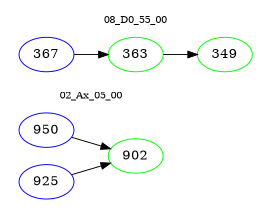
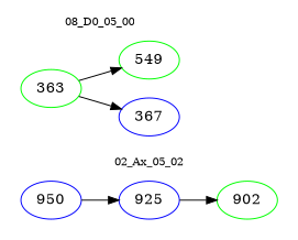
  digraph {
    rankdir=LR
    node [color=blue]
    edge [color=black]
    n1 [label=950]
    n2 [label=925]
    n3 [color=green label=902]
    n4 [label=367]
    n5 [color=green label=363]
-   n6 [color=green label=349]
+   n6 [color=green label=549]
    subgraph cluster_1 {
      color=white
      fontsize=10
-     label="02_Ax_05_00"
+     label="02_Ax_05_02"
      n1
      n2
      n3
    }
    subgraph cluster_2 {
      color=white
      fontsize=10
-     label="08_D0_55_00"
+     label="08_D0_05_00"
      n4
      n5
      n6
    }
-   n1 -> n3
+   n1 -> n2
    n2 -> n3
-   n4 -> n5
+   n5 -> n4
    n5 -> n6
  }
